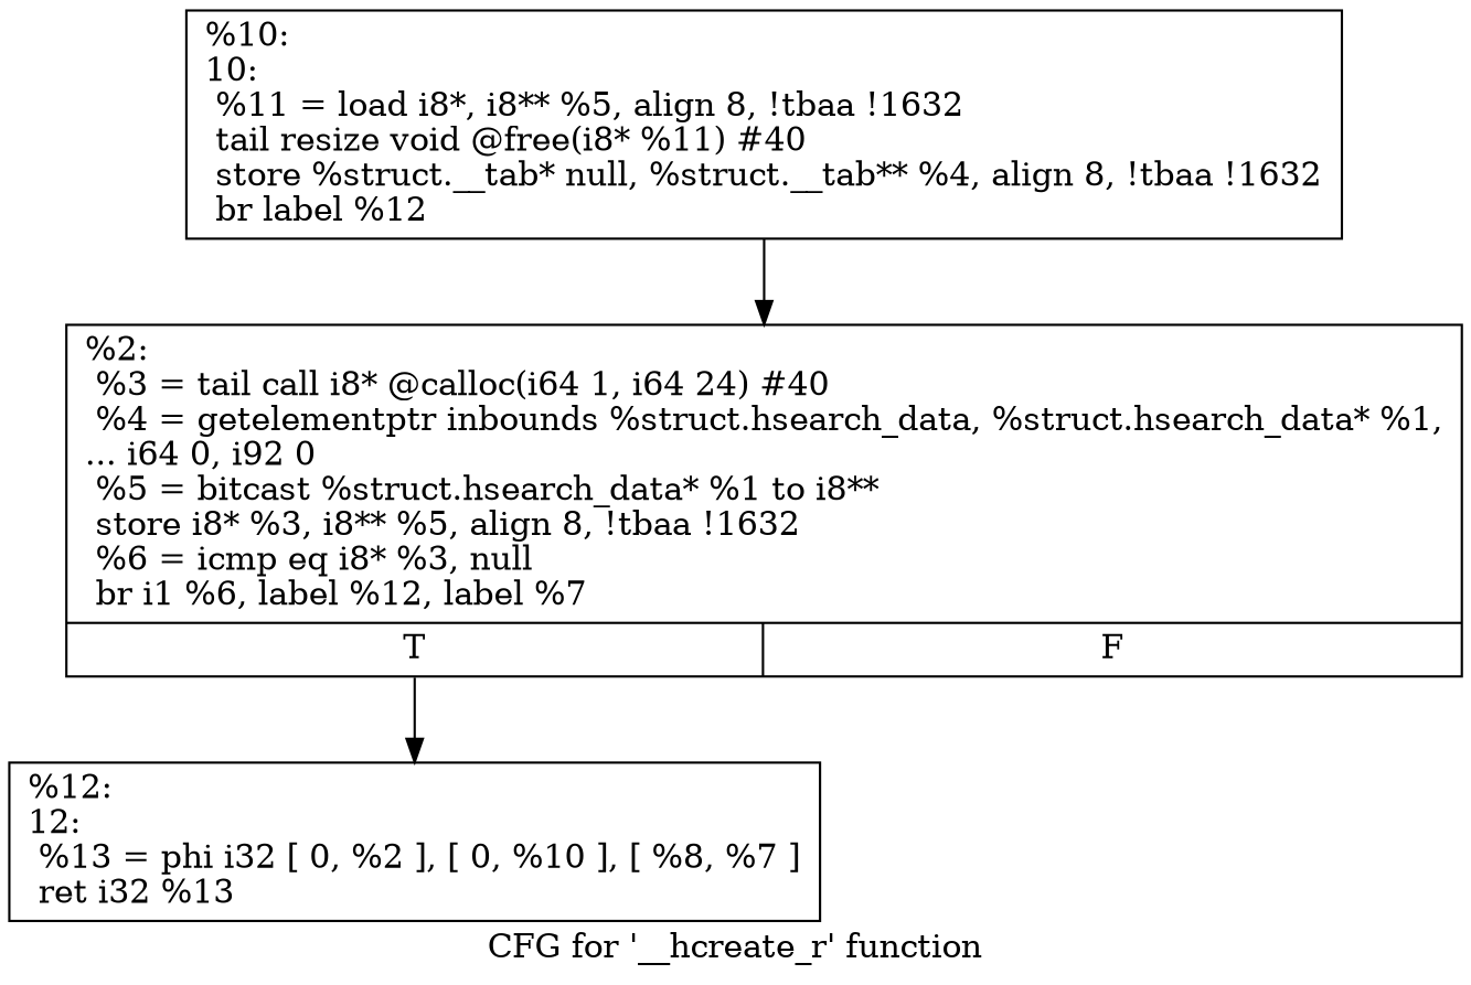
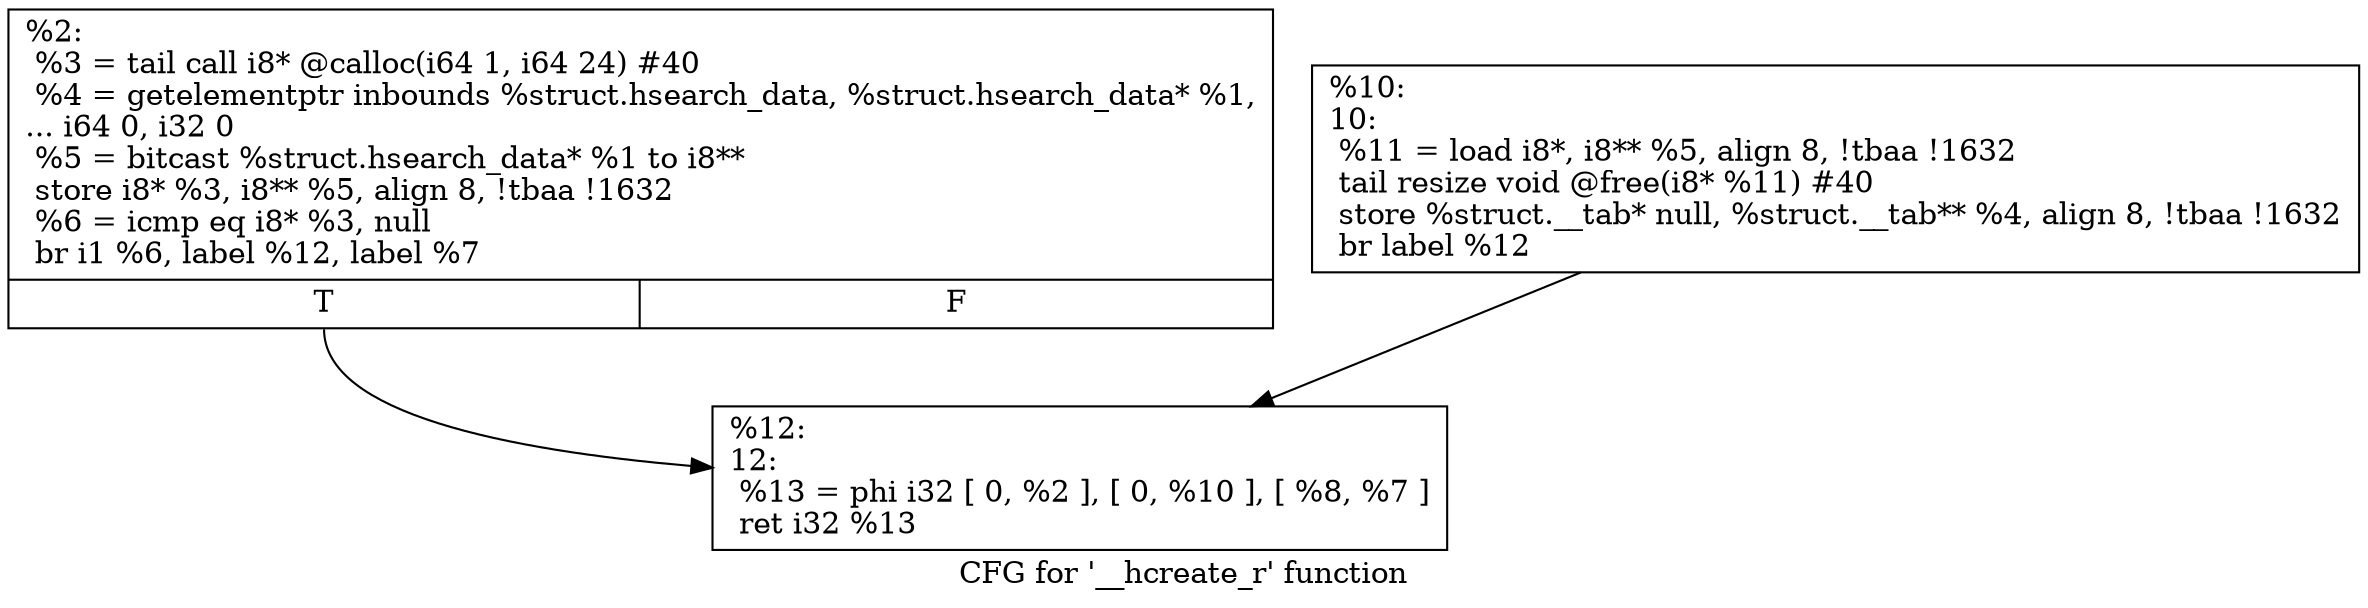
  digraph {
    label="CFG for '__hcreate_r' function"
    node [shape=record]
    edge [tailport=s0]
-   n1 [label="{%2:\l  %3 = tail call i8* @calloc(i64 1, i64 24) #40\l  %4 = getelementptr inbounds %struct.hsearch_data, %struct.hsearch_data* %1,\l... i64 0, i92 0\l  %5 = bitcast %struct.hsearch_data* %1 to i8**\l  store i8* %3, i8** %5, align 8, !tbaa !1632\l  %6 = icmp eq i8* %3, null\l  br i1 %6, label %12, label %7\l|{<s0>T|<s1>F}}"]
+   n1 [label="{%2:\l  %3 = tail call i8* @calloc(i64 1, i64 24) #40\l  %4 = getelementptr inbounds %struct.hsearch_data, %struct.hsearch_data* %1,\l... i64 0, i32 0\l  %5 = bitcast %struct.hsearch_data* %1 to i8**\l  store i8* %3, i8** %5, align 8, !tbaa !1632\l  %6 = icmp eq i8* %3, null\l  br i1 %6, label %12, label %7\l|{<s0>T|<s1>F}}"]
    n2 [label="{%12:\l12:                                               \l  %13 = phi i32 [ 0, %2 ], [ 0, %10 ], [ %8, %7 ]\l  ret i32 %13\l}"]
    n3 [label="{%10:\l10:                                               \l  %11 = load i8*, i8** %5, align 8, !tbaa !1632\l  tail resize void @free(i8* %11) #40\l  store %struct.__tab* null, %struct.__tab** %4, align 8, !tbaa !1632\l  br label %12\l}"]
    n1 -> n2
-   n3 -> n1
+   n3 -> n2
  }
